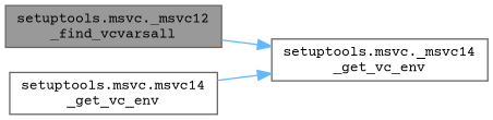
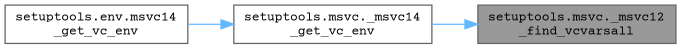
  digraph {
    fontname="Courier Prime"
    rankdir=RL
    node [color=grey40 fillcolor=white fontname="Courier Prime" fontsize=10 shape=box style=filled]
    edge [color=steelblue1 dir=back fontname="Courier Prime" fontsize=10 labelfontname=Helvetica labelfontsize=10 style=solid]
    n1 [color=gray40 fillcolor=grey60 fontcolor=black height=0.2 label="setuptools.msvc._msvc12\l_find_vcvarsall" width=0.4]
    n2 [height=0.2 label="setuptools.msvc._msvc14\l_get_vc_env" width=0.4]
-   n3 [height=0.2 label="setuptools.msvc.msvc14\l_get_vc_env" width=0.4]
-   n2 -> n1
+   n3 [height=0.2 label="setuptools.env.msvc14\l_get_vc_env" width=0.4]
+   n1 -> n2
    n2 -> n3
  }
